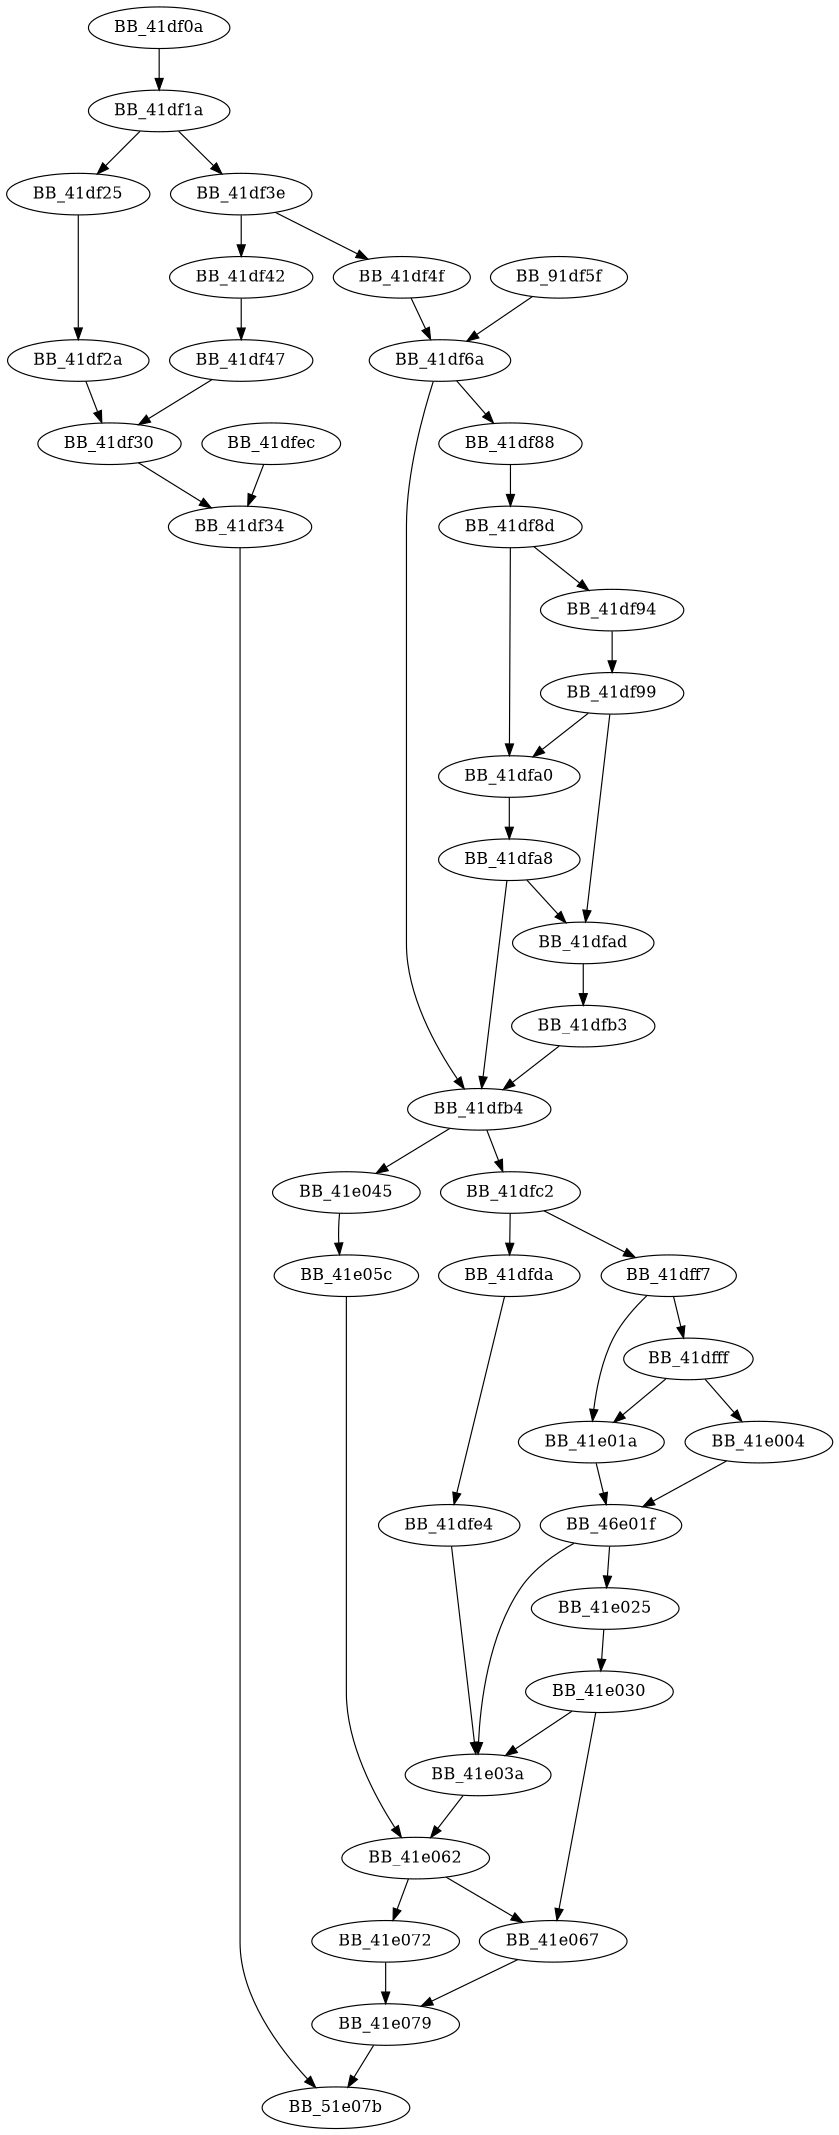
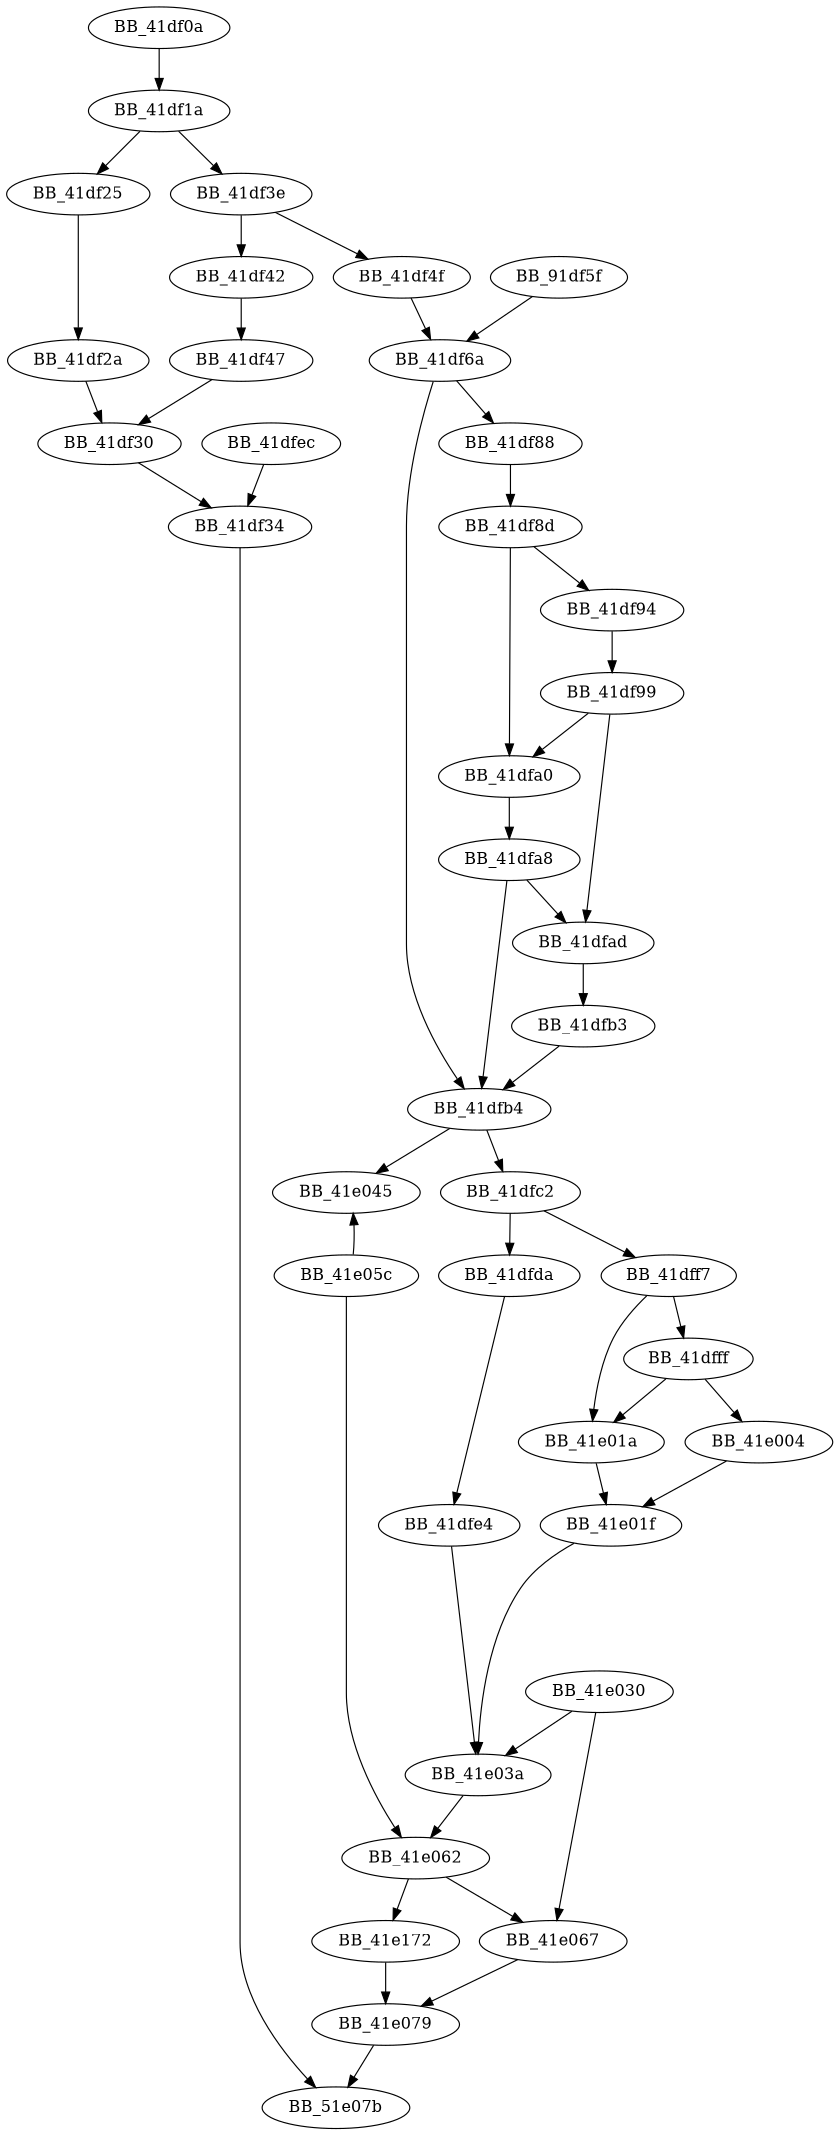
  digraph {
    BB_41df0a
    BB_41df1a
    BB_41df25
    BB_41df3e
    BB_41df2a
    BB_41df42
    BB_41df4f
    BB_41df30
    BB_41df47
    BB_41df6a
    BB_41df34
    n12 [label=BB_51e07b]
    BB_41df88
    BB_41dfb4
    n15 [label=BB_91df5f]
    BB_41dfec
    BB_41df8d
    BB_41dfc2
    BB_41e045
    BB_41df94
    BB_41dfa0
    BB_41dfda
    BB_41dff7
    BB_41e05c
    BB_41df99
    BB_41dfa8
    BB_41dfad
    BB_41dfb3
    BB_41dfe4
    BB_41dfff
    BB_41e01a
    BB_41e062
    BB_41e03a
    BB_41e004
-   BB_41e01f [label=BB_46e01f]
+   BB_41e01f
    BB_41e067
-   BB_41e072
-   BB_41e025
+   BB_41e072 [label=BB_41e172]
    BB_41e030
    BB_41e079
    BB_41df0a -> BB_41df1a
    BB_41df1a -> BB_41df25
    BB_41df1a -> BB_41df3e
    BB_41df25 -> BB_41df2a
    BB_41df3e -> BB_41df42
    BB_41df3e -> BB_41df4f
    BB_41df2a -> BB_41df30
    BB_41df42 -> BB_41df47
    BB_41df4f -> BB_41df6a
    BB_41df30 -> BB_41df34
    BB_41df47 -> BB_41df30
    BB_41df6a -> BB_41df88
    BB_41df6a -> BB_41dfb4
    BB_41df34 -> n12
    BB_41df88 -> BB_41df8d
    BB_41dfb4 -> BB_41dfc2
    BB_41dfb4 -> BB_41e045
    n15 -> BB_41df6a
    BB_41dfec -> BB_41df34
    BB_41df8d -> BB_41df94
    BB_41df8d -> BB_41dfa0
    BB_41dfc2 -> BB_41dfda
    BB_41dfc2 -> BB_41dff7
-   BB_41e045 -> BB_41e05c
+   BB_41e05c -> BB_41e045
    BB_41df94 -> BB_41df99
    BB_41dfa0 -> BB_41dfa8
    BB_41dfda -> BB_41dfe4
    BB_41dff7 -> BB_41dfff
    BB_41dff7 -> BB_41e01a
    BB_41e05c -> BB_41e062
    BB_41df99 -> BB_41dfa0
    BB_41df99 -> BB_41dfad
    BB_41dfa8 -> BB_41dfb4
    BB_41dfa8 -> BB_41dfad
    BB_41dfad -> BB_41dfb3
    BB_41dfb3 -> BB_41dfb4
    BB_41dfe4 -> BB_41e03a
    BB_41dfff -> BB_41e01a
    BB_41dfff -> BB_41e004
    BB_41e01a -> BB_41e01f
    BB_41e062 -> BB_41e067
    BB_41e062 -> BB_41e072
    BB_41e03a -> BB_41e062
    BB_41e004 -> BB_41e01f
    BB_41e01f -> BB_41e03a
-   BB_41e01f -> BB_41e025
    BB_41e067 -> BB_41e079
    BB_41e072 -> BB_41e079
-   BB_41e025 -> BB_41e030
    BB_41e030 -> BB_41e03a
    BB_41e030 -> BB_41e067
    BB_41e079 -> n12
  }
